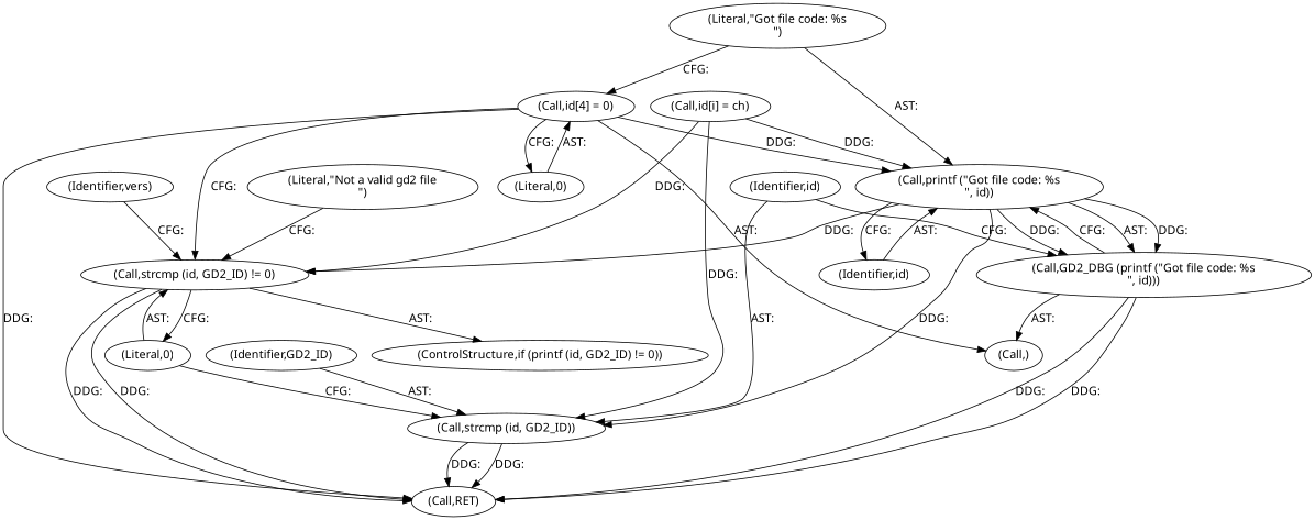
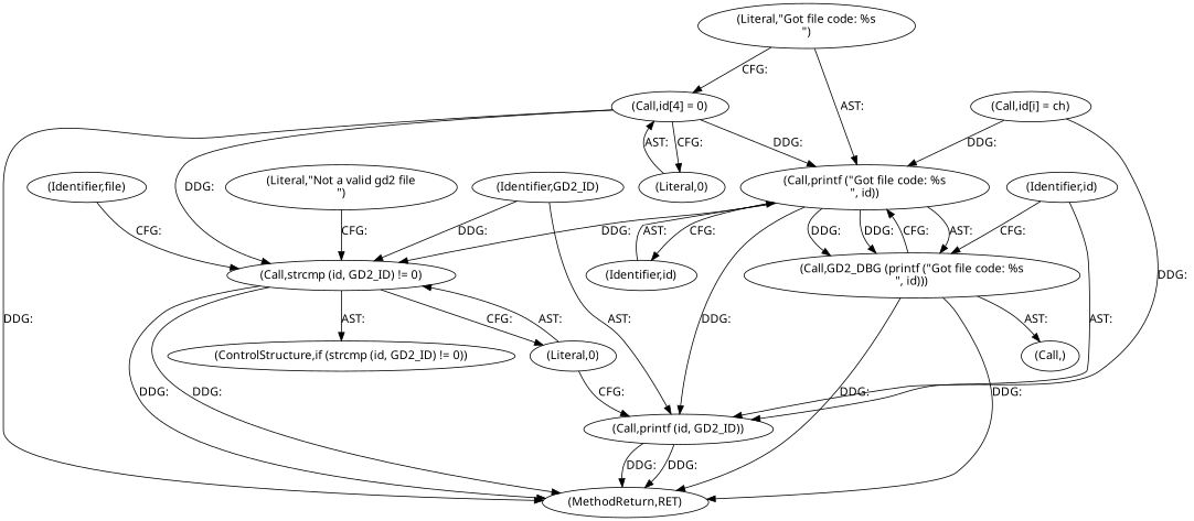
  digraph {
    fontname="Noto Sans"
    node [fontname="Noto Sans"]
    edge [fontname="Noto Sans"]
    n1 [label="(Call,id[4] = 0)"]
    n2 [label="(Call,printf (\"Got file code: %s\n\", id))"]
    n3 [label="(Call,strcmp (id, GD2_ID) != 0)"]
    n4 [label="(Literal,0)"]
-   n5 [label="(Call,RET)"]
+   n5 [label="(MethodReturn,RET)"]
    n6 [label="(Call,)"]
-   n7 [label="(Call,strcmp (id, GD2_ID))"]
+   n7 [label="(Call,printf (id, GD2_ID))"]
    n8 [label="(Call,GD2_DBG (printf (\"Got file code: %s\n\", id)))"]
    n9 [label="(Identifier,id)"]
    n10 [label="(Literal,0)"]
-   n11 [label="(ControlStructure,if (printf (id, GD2_ID) != 0))"]
+   n11 [label="(ControlStructure,if (strcmp (id, GD2_ID) != 0))"]
    n12 [label="(Identifier,GD2_ID)"]
    n13 [label="(Identifier,id)"]
    n14 [label="(Literal,\"Not a valid gd2 file\n\")"]
-   n15 [label="(Identifier,vers)"]
+   n15 [label="(Identifier,file)"]
    n16 [label="(Literal,\"Got file code: %s\n\")"]
    n17 [label="(Call,id[i] = ch)"]
    n1 -> n2 [label="DDG: "]
-   n1 -> n3 [label="CFG: "]
+   n1 -> n3 [label="DDG: "]
    n1 -> n4 [label="CFG: "]
    n1 -> n5 [label="DDG: "]
-   n1 -> n6 [label="AST: "]
    n2 -> n3 [label="DDG: "]
    n2 -> n7 [label="DDG: "]
    n2 -> n8 [label="AST: "]
    n2 -> n8 [label="DDG: "]
    n2 -> n8 [label="DDG: "]
    n2 -> n9 [label="CFG: "]
    n3 -> n5 [label="DDG: "]
    n3 -> n5 [label="DDG: "]
    n3 -> n10 [label="CFG: "]
    n3 -> n11 [label="AST: "]
    n4 -> n1 [label="AST: "]
    n7 -> n5 [label="DDG: "]
    n7 -> n5 [label="DDG: "]
    n8 -> n2 [label="CFG: "]
    n8 -> n5 [label="DDG: "]
    n8 -> n5 [label="DDG: "]
    n8 -> n6 [label="AST: "]
    n9 -> n2 [label="AST: "]
    n10 -> n3 [label="AST: "]
    n10 -> n7 [label="CFG: "]
    n12 -> n7 [label="AST: "]
    n13 -> n7 [label="AST: "]
    n13 -> n8 [label="CFG: "]
    n14 -> n3 [label="CFG: "]
    n15 -> n3 [label="CFG: "]
    n16 -> n1 [label="CFG: "]
    n16 -> n2 [label="AST: "]
    n17 -> n2 [label="DDG: "]
-   n17 -> n3 [label="DDG: "]
+   n12 -> n3 [label="DDG: "]
    n17 -> n7 [label="DDG: "]
  }
